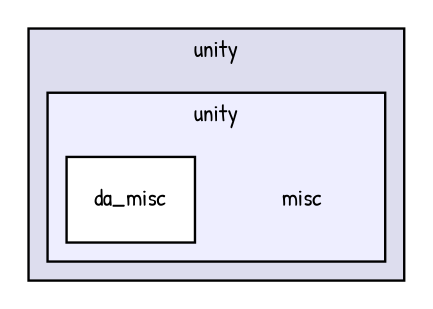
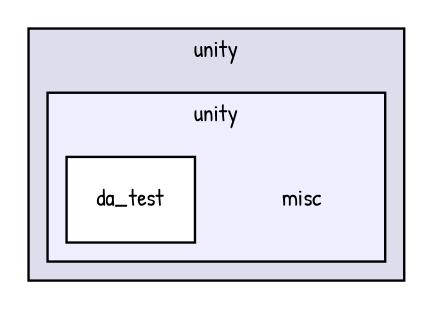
  digraph {
    compound=true
    fontname="Patrick Hand"
    node [fontname="Patrick Hand" fontsize=10 color=black]
    n1 [label=misc shape=plaintext]
-   n2 [fillcolor=white label=da_misc shape=box style=filled]
+   n2 [fillcolor=white label=da_test shape=box style=filled]
    subgraph cluster_1 {
      bgcolor="#ddddee"
      fontsize=10
      label=unity
      pencolor=black
      subgraph cluster_2 {
        bgcolor="#eeeeff"
        fontsize=10
        pencolor=black
        n1
        n2
      }
    }
  }
